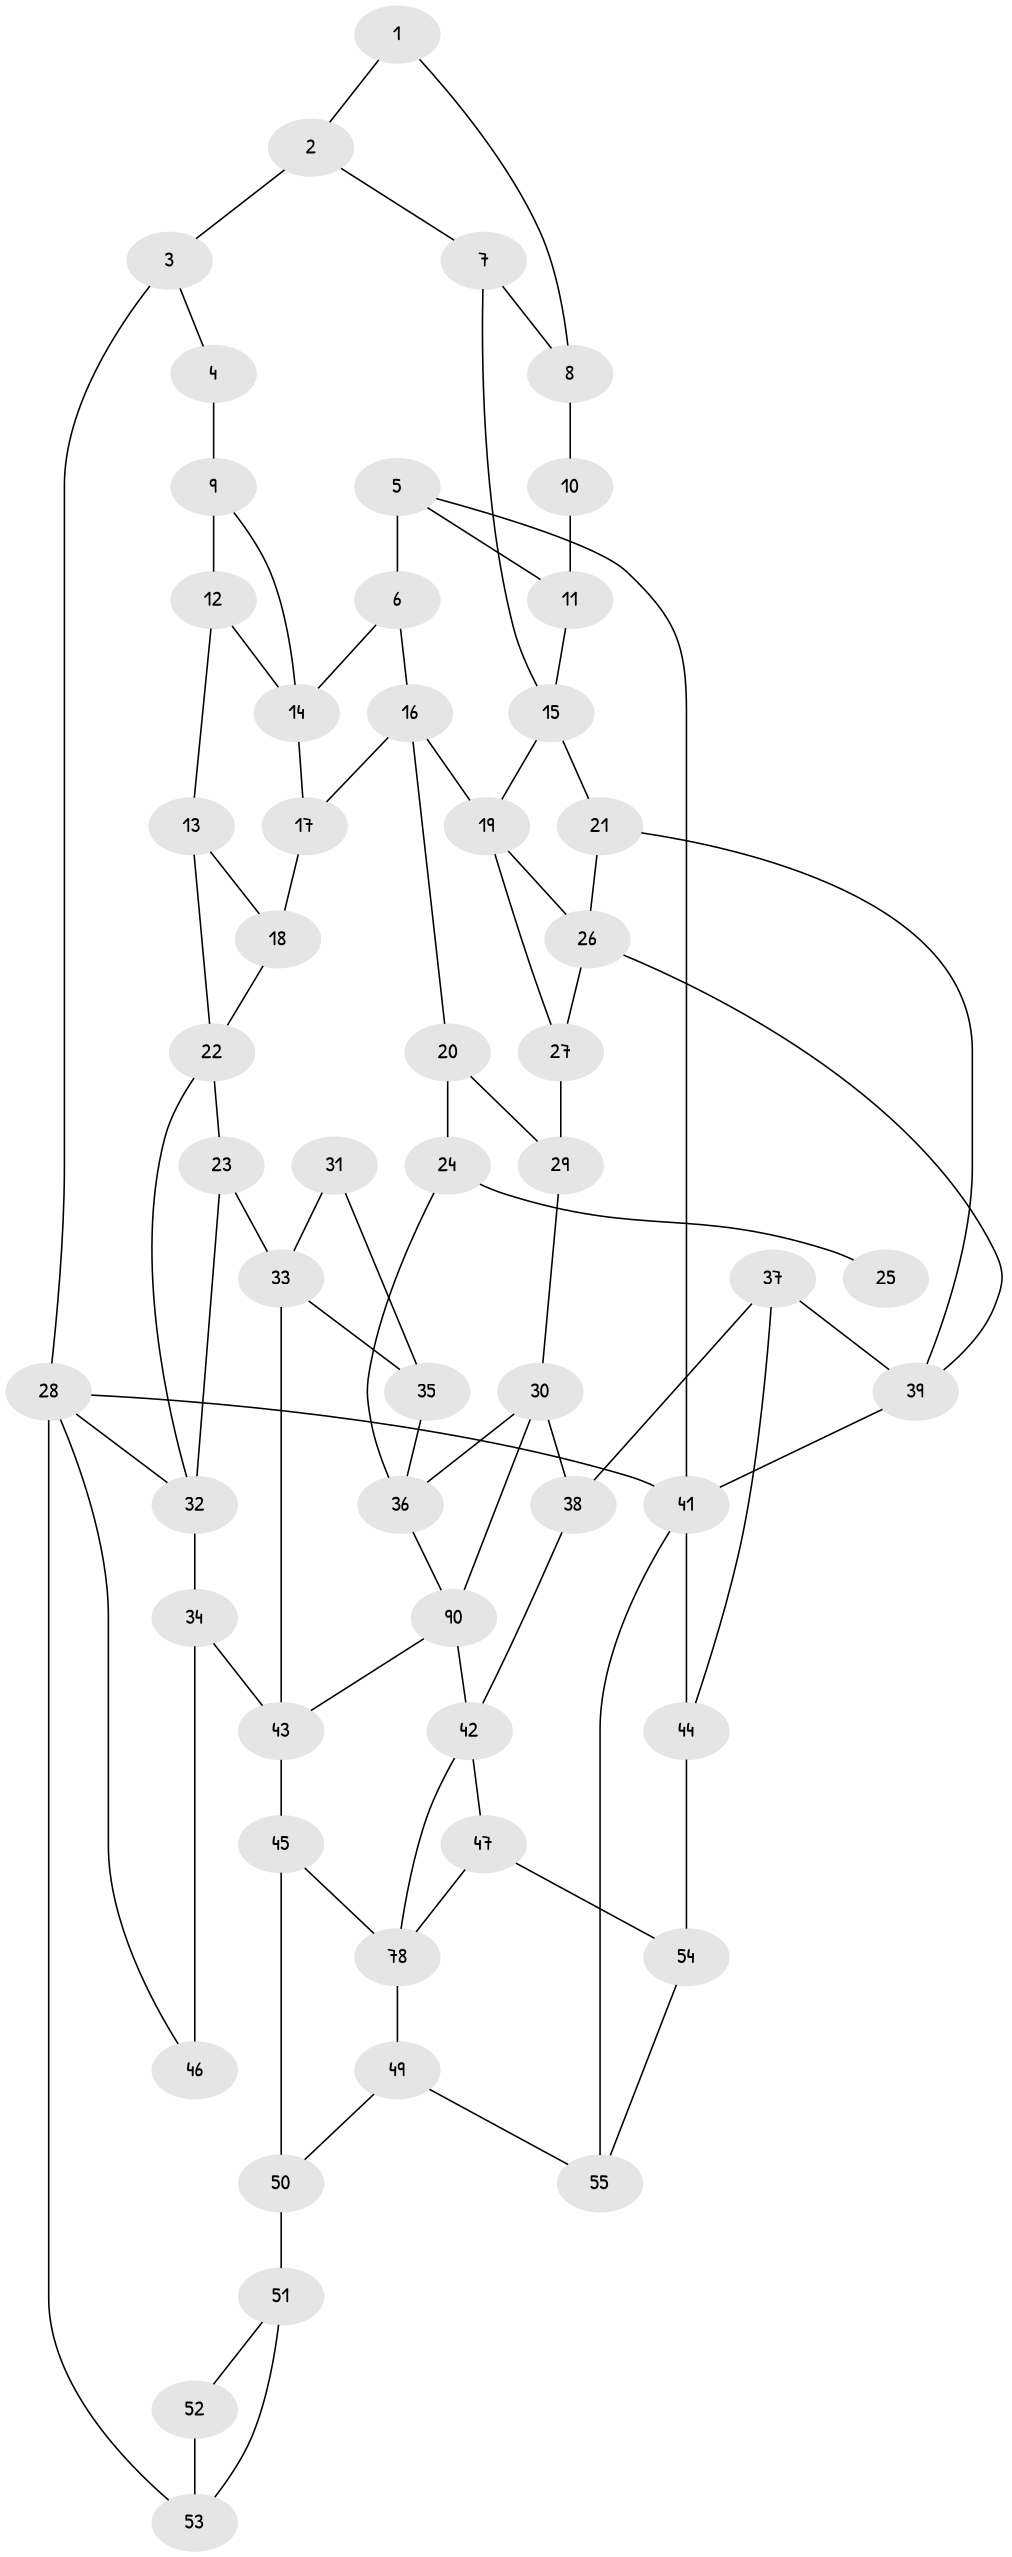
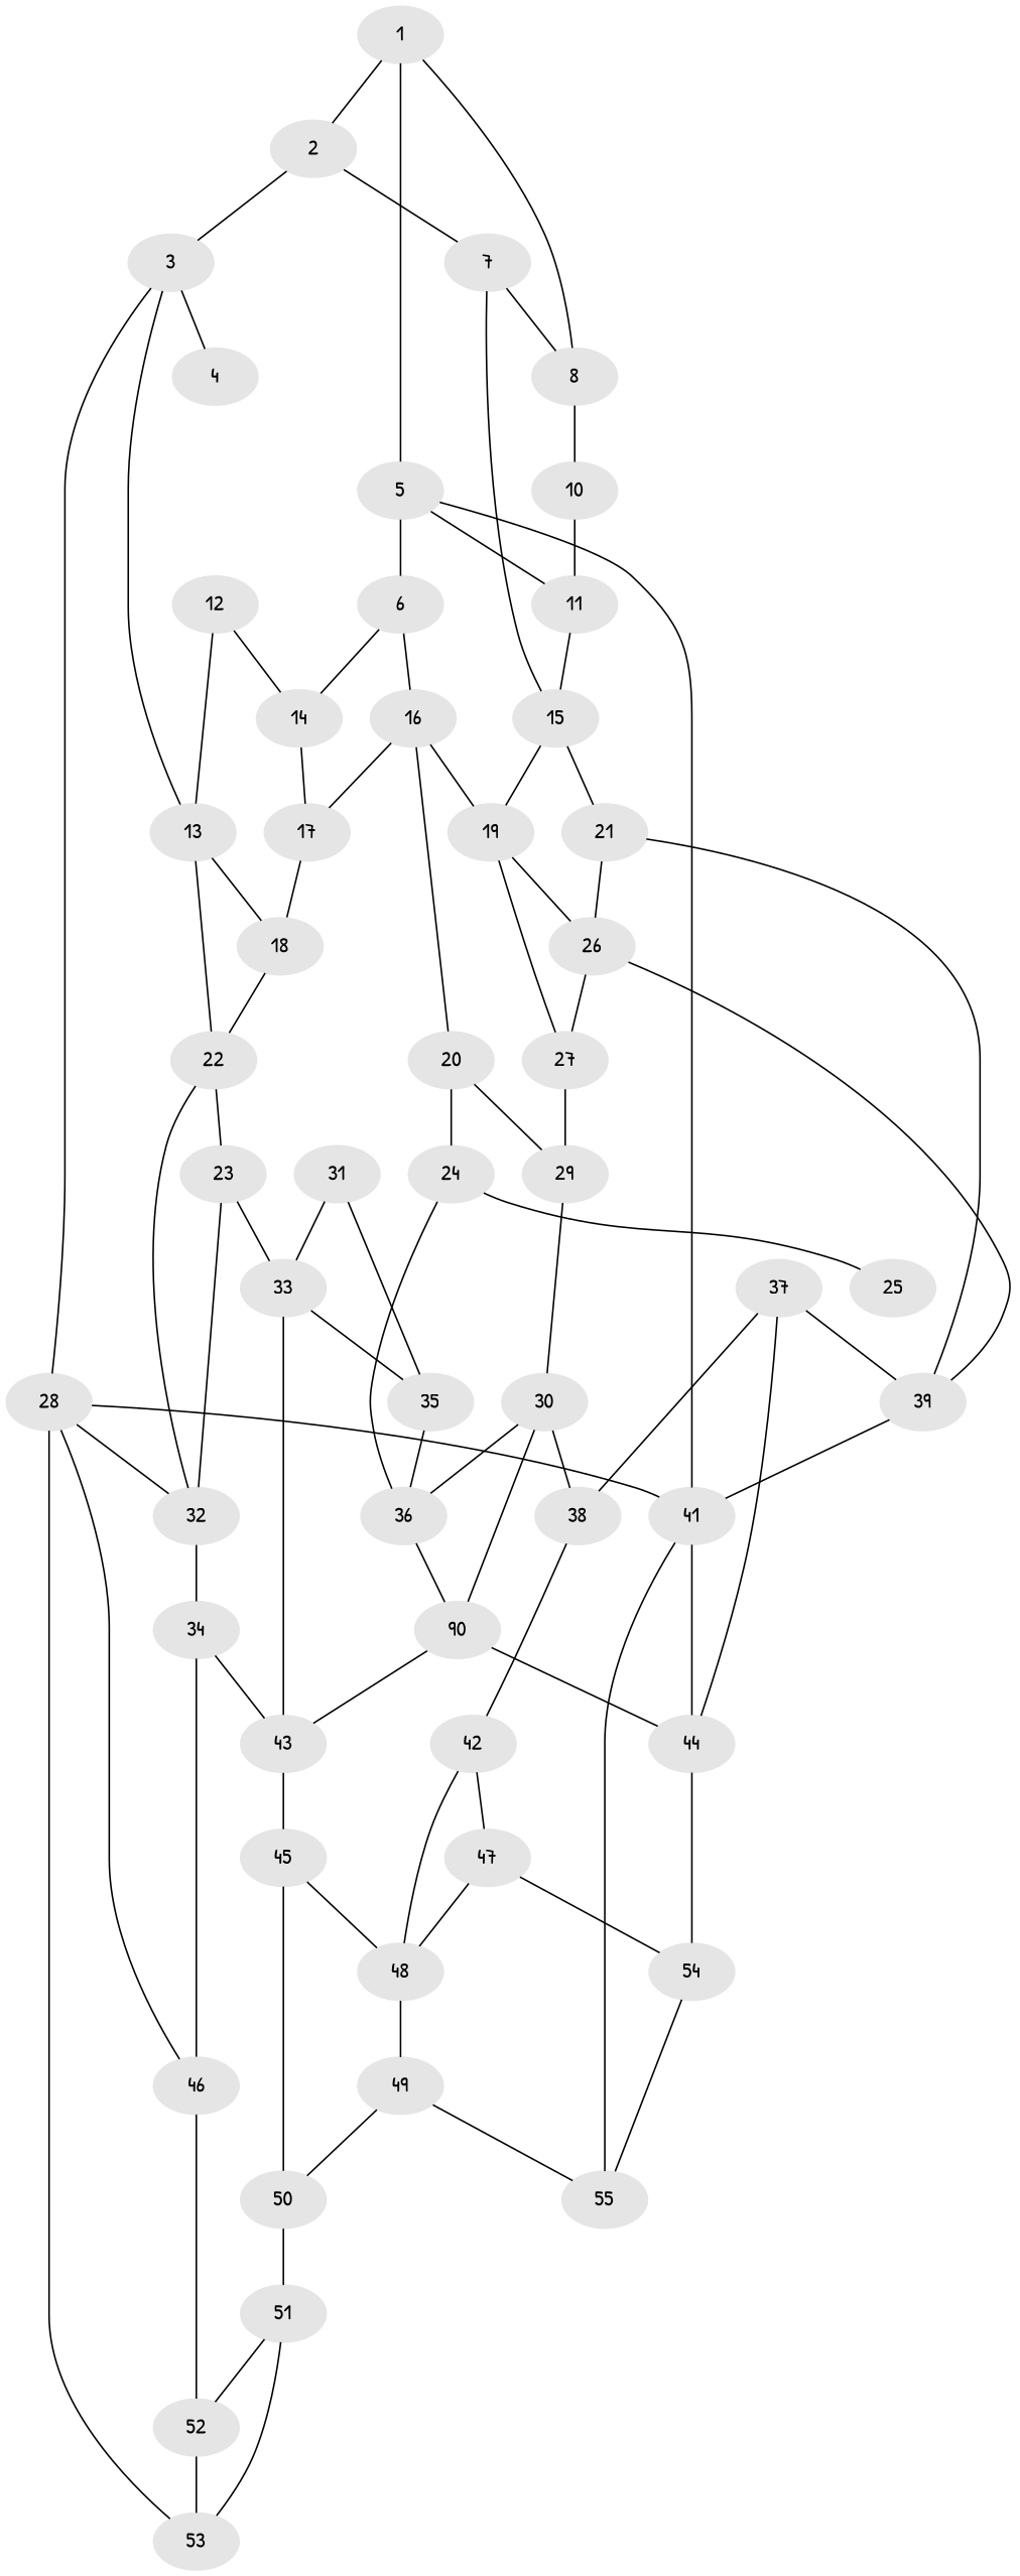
  graph {
    fontname="Patrick Hand"
    node [color=gray90 fontname="Patrick Hand" style=filled]
    edge [fontname="Patrick Hand" weight=1.0]
    1
    2
    5
    8
    3
    7
    41
    6
    11
    10
    4
    13
    28
    15
    44
    55
-   9
    18
    22
    32
    46
    53
    14
    12
    16
    17
    19
    20
    21
    23
    26
    27
    39
    24
    29
    25
    36
    30
    33
    34
    35
    43
    n43 [label=90]
    31
    52
    38
    42
    45
    37
    54
    47
-   48 [label=78]
+   48
    49
    50
    51
    1 -- 2
+   1 -- 5
    1 -- 8
    2 -- 3
    2 -- 7
    5 -- 41
    5 -- 6
    5 -- 11
    8 -- 10 [weight=2.0]
    3 -- 4
+   3 -- 13
    3 -- 28
    7 -- 8
    7 -- 15
    41 -- 44
    41 -- 55
    6 -- 14
    6 -- 16
    11 -- 15
    10 -- 11 [weight=2.0]
-   4 -- 9 [weight=2.0]
    13 -- 18
    13 -- 22
    28 -- 41
    28 -- 32
    28 -- 46
    28 -- 53
    15 -- 19
    15 -- 21
    44 -- 54 [weight=2.0]
-   9 -- 14
-   9 -- 12
    18 -- 22
    22 -- 32
    22 -- 23
    32 -- 34
+   46 -- 52 [weight=2.0]
    14 -- 17
    12 -- 13
    12 -- 14
    16 -- 17
    16 -- 19
    16 -- 20
    17 -- 18
    19 -- 26
    19 -- 27
    20 -- 24
    20 -- 29
    21 -- 26
    21 -- 39
    23 -- 32
    23 -- 33
    26 -- 27
    26 -- 39
    27 -- 29 [weight=2.0]
    39 -- 41
    24 -- 25
    24 -- 36
    29 -- 30
    36 -- n43
    30 -- 36
    30 -- n43
    30 -- 38
    33 -- 35
    33 -- 43
    34 -- 46
    34 -- 43
    35 -- 36
    43 -- 45
    n43 -- 43
-   n43 -- 42
+   n43 -- 44
    31 -- 33
    31 -- 35
    52 -- 53
    38 -- 42
    42 -- 47
    42 -- 48
    45 -- 48
    45 -- 50
    37 -- 44
    37 -- 39
    37 -- 38
    54 -- 55
    47 -- 54
    47 -- 48
    48 -- 49
    49 -- 55
    49 -- 50
    50 -- 51 [weight=2.0]
    51 -- 53
    51 -- 52
  }
